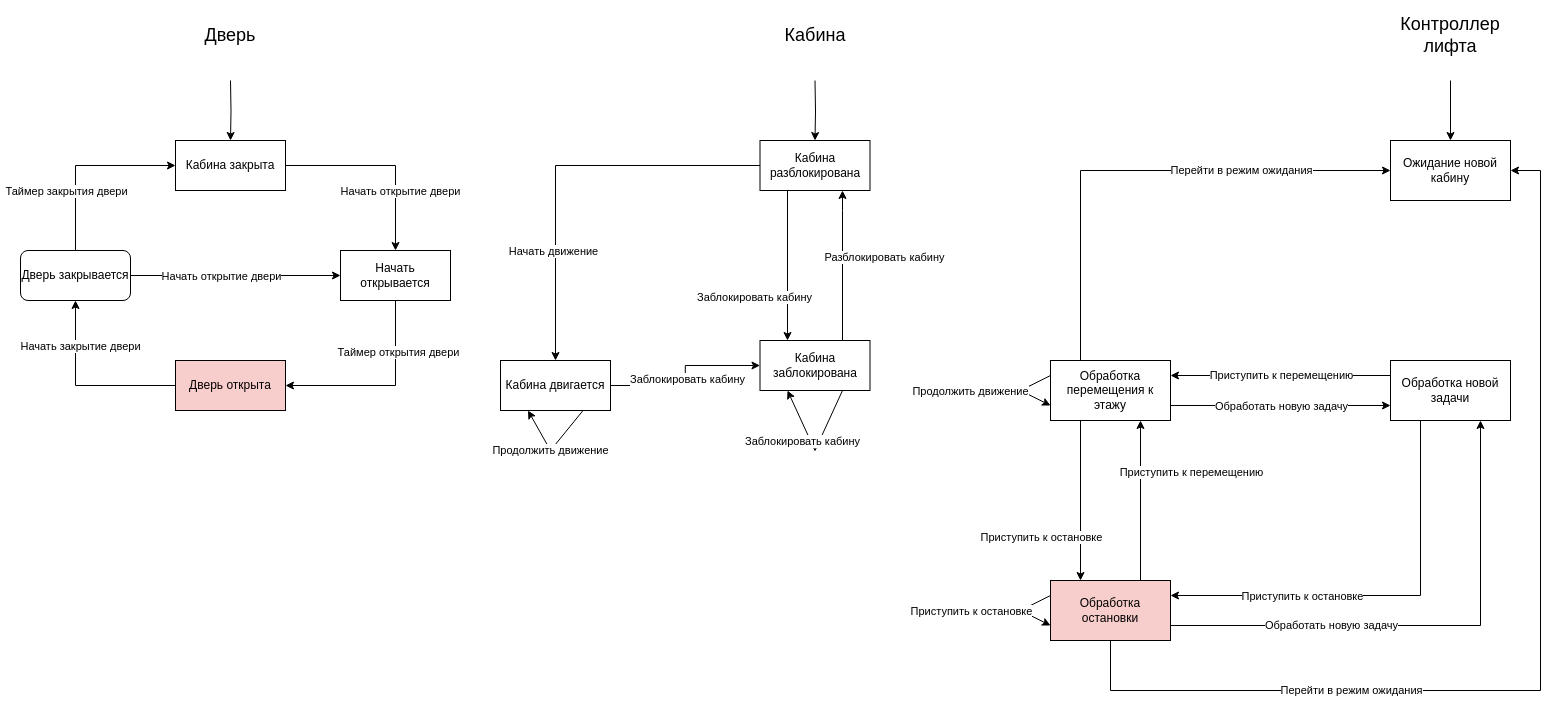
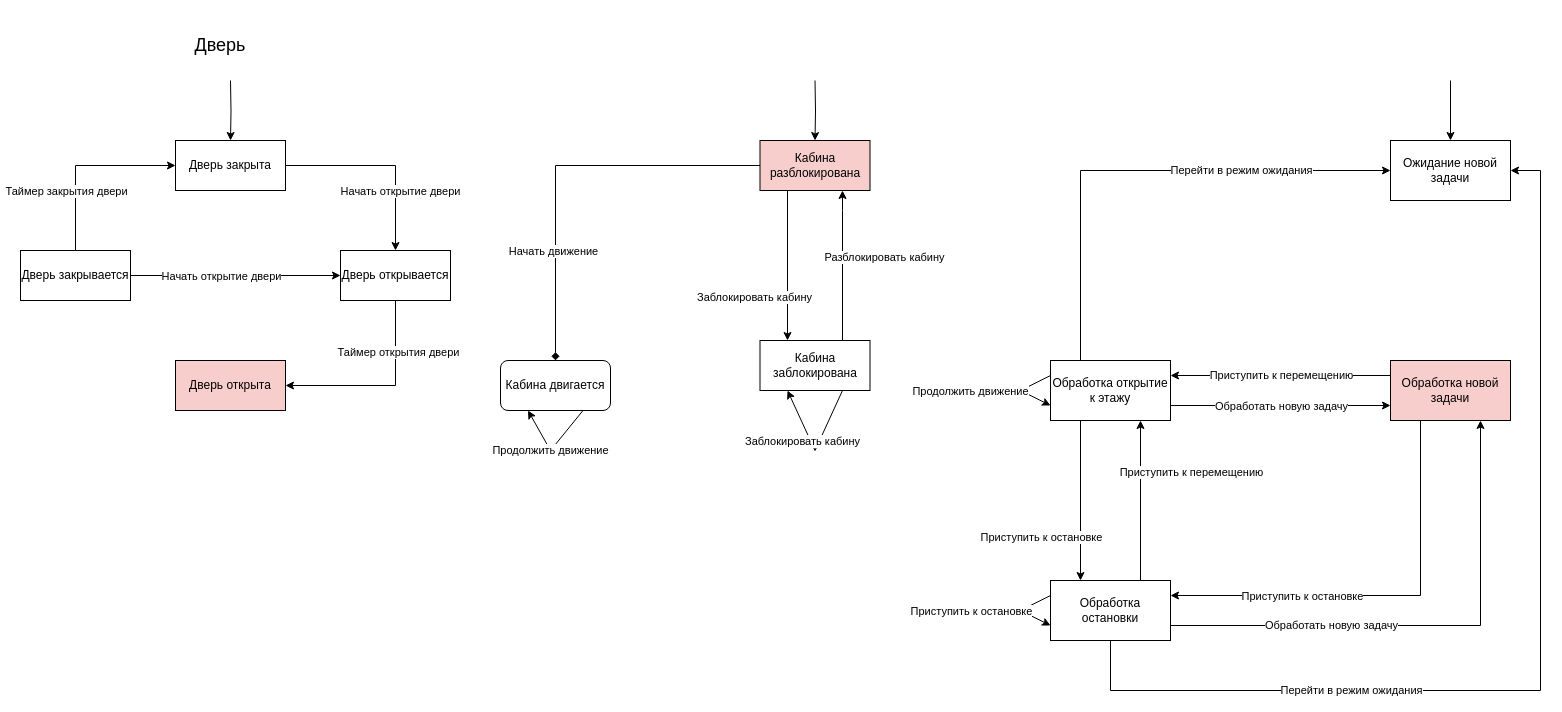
  <mxCell id="0" />
  <mxCell id="1" parent="0" />
- <mxCell id="2" value="Кабина закрыта" style="html=1;whiteSpace=wrap;" vertex="1" parent="1"><mxGeometry x="175" y="140" width="110" height="50" as="geometry" /></mxCell>
- <mxCell id="3" value="&lt;font style=&quot;font-size: 18px;&quot;&gt;Дверь&lt;/font&gt;" style="text;html=1;align=center;verticalAlign=middle;whiteSpace=wrap;rounded=0;" vertex="1" parent="1"><mxGeometry x="200" y="20" width="60" height="30" as="geometry" /></mxCell>
- <mxCell id="4" value="Начать открывается" style="html=1;whiteSpace=wrap;" vertex="1" parent="1"><mxGeometry x="340" y="250" width="110" height="50" as="geometry" /></mxCell>
+ <mxCell id="2" value="Дверь закрыта" style="html=1;whiteSpace=wrap;" vertex="1" parent="1"><mxGeometry x="175" y="140" width="110" height="50" as="geometry" /></mxCell>
+ <mxCell id="3" value="&lt;font style=&quot;font-size: 18px;&quot;&gt;Дверь&lt;/font&gt;" style="text;html=1;align=center;verticalAlign=middle;whiteSpace=wrap;rounded=0;" vertex="1" parent="1"><mxGeometry x="190" y="30" width="60" height="30" as="geometry" /></mxCell>
+ <mxCell id="4" value="Дверь открывается" style="html=1;whiteSpace=wrap;" vertex="1" parent="1"><mxGeometry x="340" y="250" width="110" height="50" as="geometry" /></mxCell>
  <mxCell id="5" value="" style="endArrow=classic;html=1;rounded=0;exitX=1;exitY=0.5;exitDx=0;exitDy=0;entryX=0.5;entryY=0;entryDx=0;entryDy=0;edgeStyle=orthogonalEdgeStyle;" edge="1" parent="1" source="2" target="4"><mxGeometry width="50" height="50" relative="1" as="geometry"><mxPoint x="400" y="170" as="sourcePoint" /><mxPoint x="450" y="120" as="targetPoint" /></mxGeometry></mxCell>
  <mxCell id="6" value="Начать открытие двери" style="edgeLabel;html=1;align=center;verticalAlign=middle;resizable=0;points=[];" connectable="0" vertex="1" parent="5"><mxGeometry x="-0.222" y="2" relative="1" as="geometry"><mxPoint x="38" y="27" as="offset" /></mxGeometry></mxCell>
  <mxCell id="7" value="Дверь открыта" style="html=1;whiteSpace=wrap;fillColor=#f8cecc;" vertex="1" parent="1"><mxGeometry x="175" y="360" width="110" height="50" as="geometry" /></mxCell>
  <mxCell id="8" value="" style="endArrow=classic;html=1;rounded=0;exitX=0.5;exitY=1;exitDx=0;exitDy=0;entryX=1;entryY=0.5;entryDx=0;entryDy=0;edgeStyle=orthogonalEdgeStyle;" edge="1" parent="1" source="4" target="7"><mxGeometry width="50" height="50" relative="1" as="geometry"><mxPoint x="360" y="420" as="sourcePoint" /><mxPoint x="470" y="495" as="targetPoint" /></mxGeometry></mxCell>
  <mxCell id="9" value="Таймер открытия двери" style="edgeLabel;html=1;align=center;verticalAlign=middle;resizable=0;points=[];" connectable="0" vertex="1" parent="8"><mxGeometry x="-0.473" y="2" relative="1" as="geometry"><mxPoint as="offset" /></mxGeometry></mxCell>
- <mxCell id="10" value="Дверь закрывается" style="html=1;whiteSpace=wrap;rounded=1;" vertex="1" parent="1"><mxGeometry x="20" y="250" width="110" height="50" as="geometry" /></mxCell>
- <mxCell id="11" value="" style="endArrow=classic;html=1;rounded=0;exitX=0;exitY=0.5;exitDx=0;exitDy=0;entryX=0.5;entryY=1;entryDx=0;entryDy=0;edgeStyle=orthogonalEdgeStyle;" edge="1" parent="1" source="7" target="10"><mxGeometry width="50" height="50" relative="1" as="geometry"><mxPoint x="220" y="470" as="sourcePoint" /><mxPoint x="110" y="565" as="targetPoint" /></mxGeometry></mxCell>
- <mxCell id="12" value="Начать закрытие двери" style="edgeLabel;html=1;align=center;verticalAlign=middle;resizable=0;points=[];" connectable="0" vertex="1" parent="11"><mxGeometry x="-0.292" y="5" relative="1" as="geometry"><mxPoint x="-31" y="-45" as="offset" /></mxGeometry></mxCell>
+ <mxCell id="10" value="Дверь закрывается" style="html=1;whiteSpace=wrap;" vertex="1" parent="1"><mxGeometry x="20" y="250" width="110" height="50" as="geometry" /></mxCell>
  <mxCell id="13" value="" style="endArrow=classic;html=1;rounded=0;exitX=1;exitY=0.5;exitDx=0;exitDy=0;entryX=0;entryY=0.5;entryDx=0;entryDy=0;edgeStyle=orthogonalEdgeStyle;" edge="1" parent="1" source="10" target="4"><mxGeometry width="50" height="50" relative="1" as="geometry"><mxPoint x="310" y="375" as="sourcePoint" /><mxPoint x="210" y="280" as="targetPoint" /></mxGeometry></mxCell>
  <mxCell id="14" value="Начать открытие двери" style="edgeLabel;html=1;align=center;verticalAlign=middle;resizable=0;points=[];" connectable="0" vertex="1" parent="13"><mxGeometry x="-0.248" y="3" relative="1" as="geometry"><mxPoint x="11" y="3" as="offset" /></mxGeometry></mxCell>
  <mxCell id="15" value="" style="endArrow=classic;html=1;rounded=0;exitX=0.5;exitY=0;exitDx=0;exitDy=0;entryX=0;entryY=0.5;entryDx=0;entryDy=0;edgeStyle=orthogonalEdgeStyle;" edge="1" parent="1" source="10" target="2"><mxGeometry width="50" height="50" relative="1" as="geometry"><mxPoint x="300" y="190" as="sourcePoint" /><mxPoint x="410" y="265" as="targetPoint" /></mxGeometry></mxCell>
  <mxCell id="16" value="Таймер закрытия двери" style="edgeLabel;html=1;align=center;verticalAlign=middle;resizable=0;points=[];" connectable="0" vertex="1" parent="15"><mxGeometry x="0.086" y="-1" relative="1" as="geometry"><mxPoint x="-25" y="24" as="offset" /></mxGeometry></mxCell>
  <mxCell id="17" value="" style="endArrow=classic;html=1;rounded=0;entryX=0.5;entryY=0;entryDx=0;entryDy=0;edgeStyle=orthogonalEdgeStyle;" edge="1" parent="1" target="2"><mxGeometry width="50" height="50" relative="1" as="geometry"><mxPoint x="230" y="80" as="sourcePoint" /><mxPoint x="540" y="215" as="targetPoint" /></mxGeometry></mxCell>
- <mxCell id="18" value="&lt;font style=&quot;font-size: 18px;&quot;&gt;Кабина&lt;/font&gt;" style="text;html=1;align=center;verticalAlign=middle;whiteSpace=wrap;rounded=0;" vertex="1" parent="1"><mxGeometry x="784.5" y="20" width="60" height="30" as="geometry" /></mxCell>
- <mxCell id="19" value="Кабина разблокирована" style="html=1;whiteSpace=wrap;" vertex="1" parent="1"><mxGeometry x="759.5" y="140" width="110" height="50" as="geometry" /></mxCell>
- <mxCell id="20" value="Кабина двигается" style="html=1;whiteSpace=wrap;" vertex="1" parent="1"><mxGeometry x="500" y="360" width="110" height="50" as="geometry" /></mxCell>
+ <mxCell id="19" value="Кабина разблокирована" style="html=1;whiteSpace=wrap;fillColor=#f8cecc;" vertex="1" parent="1"><mxGeometry x="759.5" y="140" width="110" height="50" as="geometry" /></mxCell>
+ <mxCell id="20" value="Кабина двигается" style="html=1;whiteSpace=wrap;rounded=1;" vertex="1" parent="1"><mxGeometry x="500" y="360" width="110" height="50" as="geometry" /></mxCell>
  <mxCell id="21" value="" style="endArrow=classic;html=1;rounded=0;strokeColor=default;align=center;verticalAlign=middle;fontFamily=Helvetica;fontSize=11;fontColor=default;labelBackgroundColor=default;edgeStyle=orthogonalEdgeStyle;entryX=0.5;entryY=0;entryDx=0;entryDy=0;" edge="1" parent="1" target="19"><mxGeometry width="50" height="50" relative="1" as="geometry"><mxPoint x="814.5" y="80" as="sourcePoint" /><mxPoint x="834.5" y="70" as="targetPoint" /></mxGeometry></mxCell>
  <mxCell id="22" value="Кабина заблокирована" style="html=1;whiteSpace=wrap;" vertex="1" parent="1"><mxGeometry x="759.5" y="340" width="110" height="50" as="geometry" /></mxCell>
- <mxCell id="23" value="" style="endArrow=classic;html=1;rounded=0;strokeColor=default;align=center;verticalAlign=middle;fontFamily=Helvetica;fontSize=11;fontColor=default;labelBackgroundColor=default;edgeStyle=orthogonalEdgeStyle;exitX=0;exitY=0.5;exitDx=0;exitDy=0;entryX=0.5;entryY=0;entryDx=0;entryDy=0;" edge="1" parent="1" source="19" target="20"><mxGeometry width="50" height="50" relative="1" as="geometry"><mxPoint x="632.5" y="300" as="sourcePoint" /><mxPoint x="597.5" y="360" as="targetPoint" /></mxGeometry></mxCell>
+ <mxCell id="23" value="" style="endArrow=diamond;html=1;rounded=0;strokeColor=default;align=center;verticalAlign=middle;fontFamily=Helvetica;fontSize=11;fontColor=default;labelBackgroundColor=default;edgeStyle=orthogonalEdgeStyle;exitX=0;exitY=0.5;exitDx=0;exitDy=0;entryX=0.5;entryY=0;entryDx=0;entryDy=0;" edge="1" parent="1" source="19" target="20"><mxGeometry width="50" height="50" relative="1" as="geometry"><mxPoint x="632.5" y="300" as="sourcePoint" /><mxPoint x="597.5" y="360" as="targetPoint" /></mxGeometry></mxCell>
  <mxCell id="24" value="Начать движение" style="edgeLabel;html=1;align=center;verticalAlign=middle;resizable=0;points=[];" connectable="0" vertex="1" parent="23"><mxGeometry x="0.015" y="4" relative="1" as="geometry"><mxPoint x="-4" y="81" as="offset" /></mxGeometry></mxCell>
  <mxCell id="25" value="" style="endArrow=classic;html=1;rounded=0;strokeColor=default;align=center;verticalAlign=middle;fontFamily=Helvetica;fontSize=11;fontColor=default;labelBackgroundColor=default;edgeStyle=orthogonalEdgeStyle;entryX=0.75;entryY=1;entryDx=0;entryDy=0;exitX=0.75;exitY=0;exitDx=0;exitDy=0;" edge="1" parent="1" source="22" target="19"><mxGeometry width="50" height="50" relative="1" as="geometry"><mxPoint x="1012.5" y="221" as="sourcePoint" /><mxPoint x="952.5" y="405" as="targetPoint" /><Array as="points"><mxPoint x="842.5" y="210" /><mxPoint x="842.5" y="210" /></Array></mxGeometry></mxCell>
  <mxCell id="26" value="Разблокировать кабину" style="edgeLabel;html=1;align=center;verticalAlign=middle;resizable=0;points=[];" connectable="0" vertex="1" parent="25"><mxGeometry x="0.123" relative="1" as="geometry"><mxPoint x="41" as="offset" /></mxGeometry></mxCell>
- <mxCell id="27" value="" style="endArrow=classic;html=1;rounded=0;strokeColor=default;align=center;verticalAlign=middle;fontFamily=Helvetica;fontSize=11;fontColor=default;labelBackgroundColor=default;edgeStyle=orthogonalEdgeStyle;exitX=1;exitY=0.5;exitDx=0;exitDy=0;entryX=0;entryY=0.5;entryDx=0;entryDy=0;" edge="1" parent="1" source="20" target="22"><mxGeometry width="50" height="50" relative="1" as="geometry"><mxPoint x="652.5" y="385" as="sourcePoint" /><mxPoint x="842.5" y="555" as="targetPoint" /></mxGeometry></mxCell>
- <mxCell id="28" value="Заблокировать кабину" style="edgeLabel;html=1;align=center;verticalAlign=middle;resizable=0;points=[];" connectable="0" vertex="1" parent="27"><mxGeometry x="-0.084" y="-2" relative="1" as="geometry"><mxPoint y="-3" as="offset" /></mxGeometry></mxCell>
  <mxCell id="29" value="" style="endArrow=classic;html=1;rounded=0;strokeColor=default;align=center;verticalAlign=middle;fontFamily=Helvetica;fontSize=11;fontColor=default;labelBackgroundColor=default;edgeStyle=orthogonalEdgeStyle;exitX=0.25;exitY=1;exitDx=0;exitDy=0;entryX=0.25;entryY=0;entryDx=0;entryDy=0;" edge="1" parent="1" source="19" target="22"><mxGeometry width="50" height="50" relative="1" as="geometry"><mxPoint x="872.5" y="280" as="sourcePoint" /><mxPoint x="922.5" y="230" as="targetPoint" /></mxGeometry></mxCell>
  <mxCell id="30" value="Заблокировать кабину" style="edgeLabel;html=1;align=center;verticalAlign=middle;resizable=0;points=[];" connectable="0" vertex="1" parent="29"><mxGeometry x="0.423" y="3" relative="1" as="geometry"><mxPoint x="-37" y="-1" as="offset" /></mxGeometry></mxCell>
- <mxCell id="31" value="Ожидание новой кабину" style="rounded=0;whiteSpace=wrap;html=1;" vertex="1" parent="1"><mxGeometry x="1390" y="140" width="120" height="60" as="geometry" /></mxCell>
- <mxCell id="32" value="Обработка новой задачи" style="rounded=0;whiteSpace=wrap;html=1;" vertex="1" parent="1"><mxGeometry x="1390" y="360" width="120" height="60" as="geometry" /></mxCell>
- <mxCell id="33" value="Обработка перемещения к этажу" style="rounded=0;whiteSpace=wrap;html=1;" vertex="1" parent="1"><mxGeometry x="1050" y="360" width="120" height="60" as="geometry" /></mxCell>
- <mxCell id="34" value="Обработка остановки" style="rounded=0;whiteSpace=wrap;html=1;fillColor=#f8cecc;" vertex="1" parent="1"><mxGeometry x="1050" y="580" width="120" height="60" as="geometry" /></mxCell>
+ <mxCell id="31" value="Ожидание новой задачи" style="rounded=0;whiteSpace=wrap;html=1;" vertex="1" parent="1"><mxGeometry x="1390" y="140" width="120" height="60" as="geometry" /></mxCell>
+ <mxCell id="32" value="Обработка новой задачи" style="rounded=0;whiteSpace=wrap;html=1;fillColor=#f8cecc;" vertex="1" parent="1"><mxGeometry x="1390" y="360" width="120" height="60" as="geometry" /></mxCell>
+ <mxCell id="33" value="Обработка открытие к этажу" style="rounded=0;whiteSpace=wrap;html=1;" vertex="1" parent="1"><mxGeometry x="1050" y="360" width="120" height="60" as="geometry" /></mxCell>
+ <mxCell id="34" value="Обработка остановки" style="rounded=0;whiteSpace=wrap;html=1;" vertex="1" parent="1"><mxGeometry x="1050" y="580" width="120" height="60" as="geometry" /></mxCell>
  <mxCell id="35" value="" style="endArrow=classic;html=1;rounded=0;exitX=0;exitY=0.25;exitDx=0;exitDy=0;entryX=1;entryY=0.25;entryDx=0;entryDy=0;edgeStyle=orthogonalEdgeStyle;" edge="1" parent="1" source="32" target="33"><mxGeometry width="50" height="50" relative="1" as="geometry"><mxPoint x="1140" y="470" as="sourcePoint" /><mxPoint x="1190" y="420" as="targetPoint" /></mxGeometry></mxCell>
  <mxCell id="36" value="Приступить к перемещению" style="edgeLabel;html=1;align=center;verticalAlign=middle;resizable=0;points=[];" connectable="0" vertex="1" parent="35"><mxGeometry x="0.136" y="-4" relative="1" as="geometry"><mxPoint x="15" y="3" as="offset" /></mxGeometry></mxCell>
  <mxCell id="37" value="" style="endArrow=classic;html=1;rounded=0;exitX=0.25;exitY=1;exitDx=0;exitDy=0;entryX=0.25;entryY=0;entryDx=0;entryDy=0;edgeStyle=orthogonalEdgeStyle;" edge="1" parent="1" source="33" target="34"><mxGeometry width="50" height="50" relative="1" as="geometry"><mxPoint x="1420" y="380" as="sourcePoint" /><mxPoint x="1200" y="380" as="targetPoint" /></mxGeometry></mxCell>
  <mxCell id="38" value="Приступить к остановке" style="edgeLabel;html=1;align=center;verticalAlign=middle;resizable=0;points=[];" connectable="0" vertex="1" parent="37"><mxGeometry x="0.45" y="-1" relative="1" as="geometry"><mxPoint x="-39" as="offset" /></mxGeometry></mxCell>
  <mxCell id="39" value="" style="endArrow=classic;html=1;rounded=0;exitX=0.75;exitY=0;exitDx=0;exitDy=0;entryX=0.75;entryY=1;entryDx=0;entryDy=0;" edge="1" parent="1" source="34" target="33"><mxGeometry width="50" height="50" relative="1" as="geometry"><mxPoint x="1180" y="490" as="sourcePoint" /><mxPoint x="1230" y="440" as="targetPoint" /></mxGeometry></mxCell>
  <mxCell id="40" value="Приступить к перемещению" style="edgeLabel;html=1;align=center;verticalAlign=middle;resizable=0;points=[];" connectable="0" vertex="1" parent="39"><mxGeometry x="0.05" y="-3" relative="1" as="geometry"><mxPoint x="47" y="-25" as="offset" /></mxGeometry></mxCell>
  <mxCell id="41" value="" style="endArrow=classic;html=1;rounded=0;exitX=0.25;exitY=1;exitDx=0;exitDy=0;entryX=1;entryY=0.25;entryDx=0;entryDy=0;edgeStyle=orthogonalEdgeStyle;" edge="1" parent="1" source="32" target="34"><mxGeometry width="50" height="50" relative="1" as="geometry"><mxPoint x="1580" y="500" as="sourcePoint" /><mxPoint x="1360" y="500" as="targetPoint" /></mxGeometry></mxCell>
  <mxCell id="42" value="Приступить к остановке" style="edgeLabel;html=1;align=center;verticalAlign=middle;resizable=0;points=[];" connectable="0" vertex="1" parent="41"><mxGeometry x="0.191" y="1" relative="1" as="geometry"><mxPoint x="-41" y="-1" as="offset" /></mxGeometry></mxCell>
  <mxCell id="43" value="" style="endArrow=classic;html=1;rounded=0;entryX=0.5;entryY=0;entryDx=0;entryDy=0;" edge="1" parent="1" target="31"><mxGeometry width="50" height="50" relative="1" as="geometry"><mxPoint x="1450" y="80" as="sourcePoint" /><mxPoint x="1449.5" y="110" as="targetPoint" /></mxGeometry></mxCell>
- <mxCell id="44" value="&lt;font size=&quot;4&quot;&gt;Контроллер лифта&lt;/font&gt;" style="text;html=1;align=center;verticalAlign=middle;whiteSpace=wrap;rounded=0;" vertex="1" parent="1"><mxGeometry x="1420" y="20" width="60" height="30" as="geometry" /></mxCell>
  <mxCell id="45" value="" style="endArrow=classic;html=1;rounded=0;exitX=0.5;exitY=1;exitDx=0;exitDy=0;edgeStyle=orthogonalEdgeStyle;entryX=1;entryY=0.5;entryDx=0;entryDy=0;" edge="1" parent="1" source="34" target="31"><mxGeometry width="50" height="50" relative="1" as="geometry"><mxPoint x="1410" y="720" as="sourcePoint" /><mxPoint x="1460" y="670" as="targetPoint" /><Array as="points"><mxPoint x="1110" y="690" /><mxPoint x="1540" y="690" /><mxPoint x="1540" y="170" /></Array></mxGeometry></mxCell>
  <mxCell id="46" value="Перейти в режим ожидания" style="edgeLabel;html=1;align=center;verticalAlign=middle;resizable=0;points=[];" connectable="0" vertex="1" parent="45"><mxGeometry x="-0.563" y="2" relative="1" as="geometry"><mxPoint x="65" y="1" as="offset" /></mxGeometry></mxCell>
  <mxCell id="47" value="" style="endArrow=classic;html=1;rounded=0;exitX=0.25;exitY=0;exitDx=0;exitDy=0;entryX=0;entryY=0.5;entryDx=0;entryDy=0;edgeStyle=orthogonalEdgeStyle;" edge="1" parent="1" source="33" target="31"><mxGeometry width="50" height="50" relative="1" as="geometry"><mxPoint x="1010" y="130" as="sourcePoint" /><mxPoint x="1060" y="80" as="targetPoint" /></mxGeometry></mxCell>
  <mxCell id="48" value="Перейти в режим ожидания" style="edgeLabel;html=1;align=center;verticalAlign=middle;resizable=0;points=[];" connectable="0" vertex="1" parent="47"><mxGeometry x="0.398" relative="1" as="geometry"><mxPoint y="-1" as="offset" /></mxGeometry></mxCell>
  <mxCell id="49" value="" style="endArrow=classic;html=1;rounded=0;exitX=1;exitY=0.75;exitDx=0;exitDy=0;entryX=0;entryY=0.75;entryDx=0;entryDy=0;edgeStyle=orthogonalEdgeStyle;" edge="1" parent="1" source="33" target="32"><mxGeometry width="50" height="50" relative="1" as="geometry"><mxPoint x="1260" y="430" as="sourcePoint" /><mxPoint x="1310" y="380" as="targetPoint" /></mxGeometry></mxCell>
  <mxCell id="50" value="Обработать новую задачу" style="edgeLabel;html=1;align=center;verticalAlign=middle;resizable=0;points=[];" connectable="0" vertex="1" parent="49"><mxGeometry x="-0.182" relative="1" as="geometry"><mxPoint x="20" as="offset" /></mxGeometry></mxCell>
  <mxCell id="51" value="" style="endArrow=classic;html=1;rounded=0;exitX=1;exitY=0.75;exitDx=0;exitDy=0;entryX=0.75;entryY=1;entryDx=0;entryDy=0;edgeStyle=orthogonalEdgeStyle;" edge="1" parent="1" source="34" target="32"><mxGeometry width="50" height="50" relative="1" as="geometry"><mxPoint x="1300" y="530" as="sourcePoint" /><mxPoint x="1350" y="480" as="targetPoint" /></mxGeometry></mxCell>
  <mxCell id="52" value="Обработать новую задачу" style="edgeLabel;html=1;align=center;verticalAlign=middle;resizable=0;points=[];" connectable="0" vertex="1" parent="51"><mxGeometry x="-0.049" y="1" relative="1" as="geometry"><mxPoint x="-85" as="offset" /></mxGeometry></mxCell>
  <mxCell id="53" value="" style="endArrow=classic;html=1;rounded=0;entryX=0;entryY=0.75;entryDx=0;entryDy=0;" edge="1" parent="1" target="33"><mxGeometry width="50" height="50" relative="1" as="geometry"><mxPoint x="1050" y="375" as="sourcePoint" /><mxPoint x="990" y="320" as="targetPoint" /><Array as="points"><mxPoint x="1020" y="390" /></Array></mxGeometry></mxCell>
  <mxCell id="54" value="Продолжить движение" style="edgeLabel;html=1;align=center;verticalAlign=middle;resizable=0;points=[];" connectable="0" vertex="1" parent="53"><mxGeometry x="-0.627" y="3" relative="1" as="geometry"><mxPoint x="-70" y="7" as="offset" /></mxGeometry></mxCell>
  <mxCell id="55" value="" style="endArrow=classic;html=1;rounded=0;exitX=0.75;exitY=1;exitDx=0;exitDy=0;entryX=0.25;entryY=1;entryDx=0;entryDy=0;" edge="1" parent="1" source="22" target="22"><mxGeometry width="50" height="50" relative="1" as="geometry"><mxPoint x="632.5" y="590" as="sourcePoint" /><mxPoint x="682.5" y="540" as="targetPoint" /><Array as="points"><mxPoint x="814.5" y="450" /></Array></mxGeometry></mxCell>
  <mxCell id="56" value="Заблокировать кабину" style="edgeLabel;html=1;align=center;verticalAlign=middle;resizable=0;points=[];" connectable="0" vertex="1" parent="55"><mxGeometry x="0.491" y="-1" relative="1" as="geometry"><mxPoint x="-1" y="20" as="offset" /></mxGeometry></mxCell>
  <mxCell id="57" value="" style="endArrow=classic;html=1;rounded=0;exitX=0.75;exitY=1;exitDx=0;exitDy=0;entryX=0.25;entryY=1;entryDx=0;entryDy=0;" edge="1" parent="1" source="20" target="20"><mxGeometry width="50" height="50" relative="1" as="geometry"><mxPoint x="625" y="410" as="sourcePoint" /><mxPoint x="570" y="410" as="targetPoint" /><Array as="points"><mxPoint x="550" y="450" /></Array></mxGeometry></mxCell>
  <mxCell id="58" value="Продолжить движение" style="edgeLabel;html=1;align=center;verticalAlign=middle;resizable=0;points=[];" connectable="0" vertex="1" parent="57"><mxGeometry x="-0.323" y="-1" relative="1" as="geometry"><mxPoint x="-11" y="15" as="offset" /></mxGeometry></mxCell>
  <mxCell id="59" value="" style="endArrow=classic;html=1;rounded=0;exitX=0;exitY=0.25;exitDx=0;exitDy=0;entryX=0;entryY=0.75;entryDx=0;entryDy=0;" edge="1" parent="1" source="34" target="34"><mxGeometry width="50" height="50" relative="1" as="geometry"><mxPoint x="810" y="650" as="sourcePoint" /><mxPoint x="860" y="600" as="targetPoint" /><Array as="points"><mxPoint x="1020" y="610" /></Array></mxGeometry></mxCell>
  <mxCell id="60" value="Приступить к остановке" style="edgeLabel;html=1;align=center;verticalAlign=middle;resizable=0;points=[];" connectable="0" vertex="1" parent="59"><mxGeometry x="-0.373" relative="1" as="geometry"><mxPoint x="-61" y="6" as="offset" /></mxGeometry></mxCell>
